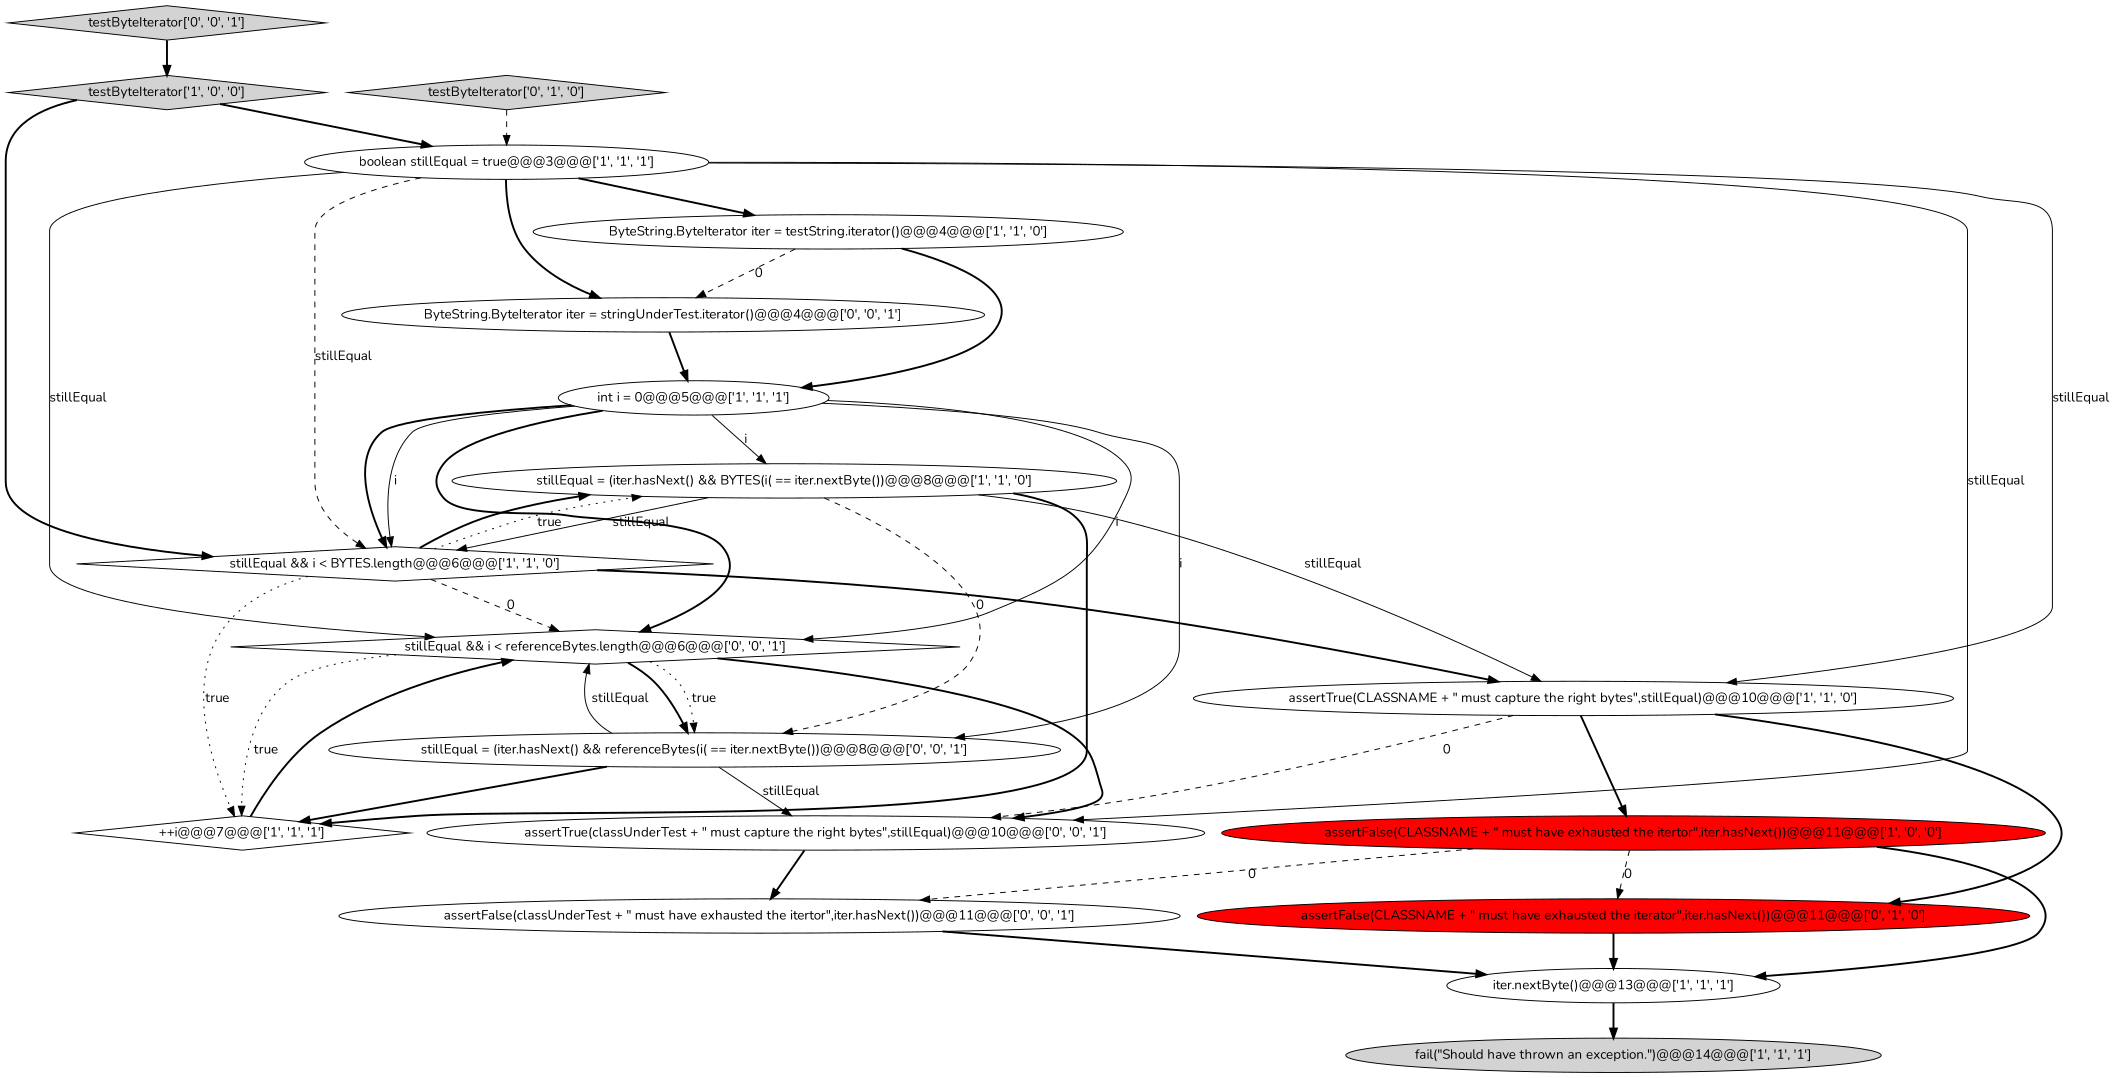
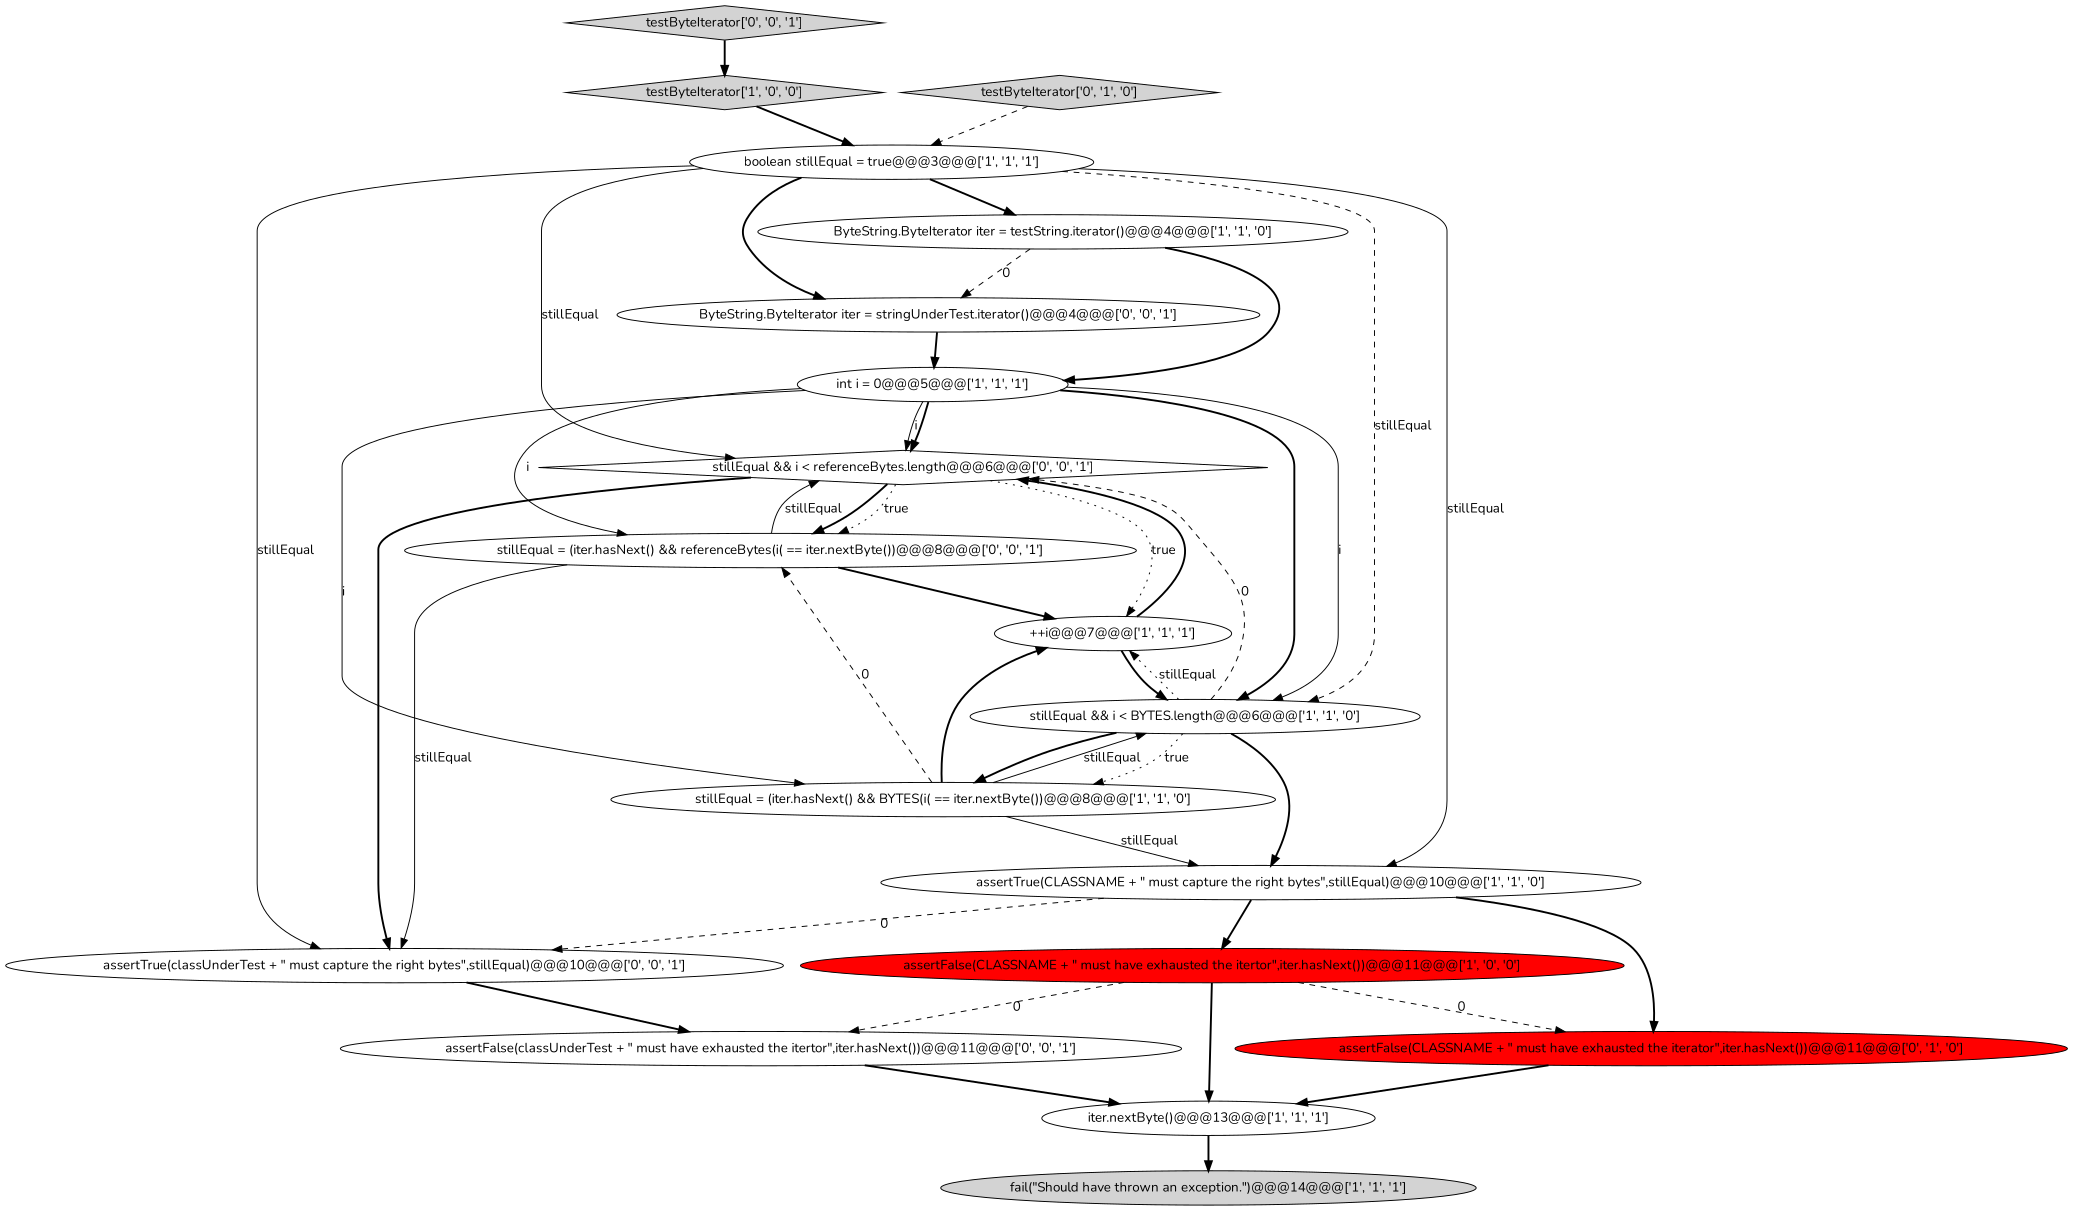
  digraph {
    fontname=Nunito
    node [fillcolor=white fontname=Nunito shape=ellipse style=filled]
    edge [fontname=Nunito style=bold]
    n1 [label="ByteString.ByteIterator iter = stringUnderTest.iterator()@@@4@@@['0', '0', '1']"]
    n2 [label="int i = 0@@@5@@@['1', '1', '1']"]
    n3 [label="stillEqual && i < referenceBytes.length@@@6@@@['0', '0', '1']" shape=diamond]
    n4 [label="stillEqual = (iter.hasNext() && referenceBytes(i( == iter.nextByte())@@@8@@@['0', '0', '1']"]
    n5 [label="stillEqual = (iter.hasNext() && BYTES(i( == iter.nextByte())@@@8@@@['1', '1', '0']"]
-   n6 [label="stillEqual && i < BYTES.length@@@6@@@['1', '1', '0']" shape=diamond]
+   n6 [label="stillEqual && i < BYTES.length@@@6@@@['1', '1', '0']"]
    n7 [fillcolor=lightgray label="fail(\"Should have thrown an exception.\")@@@14@@@['1', '1', '1']"]
    n8 [fillcolor=lightgray label="testByteIterator['1', '0', '0']" shape=diamond]
    n9 [label="boolean stillEqual = true@@@3@@@['1', '1', '1']"]
    n10 [label="assertTrue(classUnderTest + \" must capture the right bytes\",stillEqual)@@@10@@@['0', '0', '1']"]
    n11 [label="ByteString.ByteIterator iter = testString.iterator()@@@4@@@['1', '1', '0']"]
    n12 [label="assertTrue(CLASSNAME + \" must capture the right bytes\",stillEqual)@@@10@@@['1', '1', '0']"]
    n13 [label="assertFalse(classUnderTest + \" must have exhausted the itertor\",iter.hasNext())@@@11@@@['0', '0', '1']"]
    n14 [label="iter.nextByte()@@@13@@@['1', '1', '1']"]
-   n15 [label="++i@@@7@@@['1', '1', '1']" shape=diamond]
+   n15 [label="++i@@@7@@@['1', '1', '1']"]
    n16 [fillcolor=red label="assertFalse(CLASSNAME + \" must have exhausted the itertor\",iter.hasNext())@@@11@@@['1', '0', '0']"]
    n17 [fillcolor=red label="assertFalse(CLASSNAME + \" must have exhausted the iterator\",iter.hasNext())@@@11@@@['0', '1', '0']"]
    n18 [fillcolor=lightgray label="testByteIterator['0', '1', '0']" shape=diamond]
    n19 [fillcolor=lightgray label="testByteIterator['0', '0', '1']" shape=diamond]
    n1 -> n2
    n2 -> n3 [label=i style=solid]
    n2 -> n3
    n2 -> n4 [label=i style=solid]
    n2 -> n5 [label=i style=solid]
    n2 -> n6
    n2 -> n6 [label=i style=solid]
    n3 -> n4
    n3 -> n4 [label=true style=dotted]
    n3 -> n10
    n3 -> n15 [label=true style=dotted]
    n4 -> n3 [label=stillEqual style=solid]
    n4 -> n10 [label=stillEqual style=solid]
    n4 -> n15
    n5 -> n4 [label=0 style=dashed]
    n5 -> n6 [label=stillEqual style=solid]
    n5 -> n12 [label=stillEqual style=solid]
    n5 -> n15
    n6 -> n3 [label=0 style=dashed]
    n6 -> n5
    n6 -> n5 [label=true style=dotted]
    n6 -> n12
-   n6 -> n15 [label=true style=dotted]
+   n6 -> n15 [label=stillEqual style=dotted]
    n8 -> n9
    n9 -> n1
    n9 -> n3 [label=stillEqual style=solid]
    n9 -> n6 [label=stillEqual style=dashed]
    n9 -> n10 [label=stillEqual style=solid]
    n9 -> n11
    n9 -> n12 [label=stillEqual style=solid]
    n10 -> n13
    n11 -> n1 [label=0 style=dashed]
    n11 -> n2
    n12 -> n10 [label=0 style=dashed]
    n12 -> n16
    n12 -> n17
    n13 -> n14
    n14 -> n7
    n15 -> n3
-   n8 -> n6
+   n15 -> n6
    n16 -> n13 [label=0 style=dashed]
    n16 -> n14
    n16 -> n17 [label=0 style=dashed]
    n17 -> n14
    n18 -> n9 [style=dashed]
    n19 -> n8
  }
